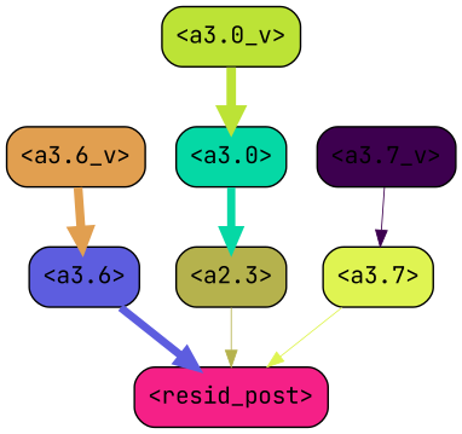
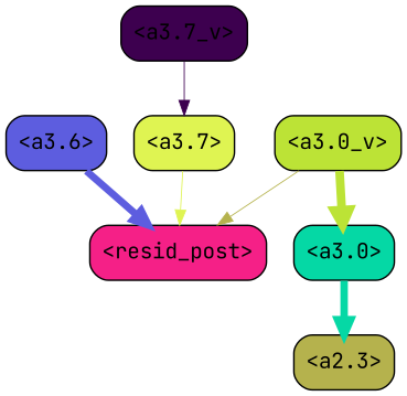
  strict digraph {
    fontname="JetBrains Mono"
    splines=true
    node [color=black fontname="JetBrains Mono" shape=box style="filled, rounded"]
    edge [fontname="JetBrains Mono" penwidth=0.6]
    "<a3.7>" [fillcolor="#dff452"]
    "<resid_post>" [fillcolor="#f52087"]
    "<a3.6>" [fillcolor="#5d5ddf"]
    "<a3.0>" [fillcolor="#05d8a5"]
    "<a2.3>" [fillcolor="#b5b24d"]
    "<a3.7_v>" [fillcolor="#3d004f"]
-   "<a3.6_v>" [fillcolor="#e19f50"]
    "<a3.0_v>" [fillcolor="#bce336"]
    "<a3.7>" -> "<resid_post>" [color="#dff452"]
    "<a3.6>" -> "<resid_post>" [color="#5d5ddf" penwidth=4.746312499046326]
    "<a3.0>" -> "<a2.3>" [color="#05d8a5" penwidth=4.896343111991882]
-   "<a2.3>" -> "<resid_post>" [color="#b5b24d"]
+   "<a3.0_v>" -> "<resid_post>" [color="#b5b24d"]
    "<a3.7_v>" -> "<a3.7>" [color="#3d004f"]
-   "<a3.6_v>" -> "<a3.6>" [color="#e19f50" penwidth=5.297133803367615]
    "<a3.0_v>" -> "<a3.0>" [color="#bce336" penwidth=5.680712580680847]
  }
